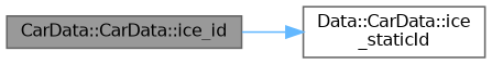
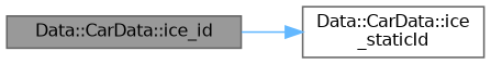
  digraph {
    rankdir=LR
    node [fontname=Helvetica fontsize=10 shape=box style=filled]
-   n1 [color=gray40 fillcolor=grey60 fontcolor=black height=0.2 label="CarData::CarData::ice_id" width=0.4]
+   n1 [color=gray40 fillcolor=grey60 fontcolor=black height=0.2 label="Data::CarData::ice_id" width=0.4]
    n2 [color=grey40 fillcolor=white height=0.2 label="Data::CarData::ice\l_staticId" width=0.4]
    n1 -> n2 [color=steelblue1 fontname=Helvetica fontsize=10 labelfontname=Helvetica labelfontsize=10 style=solid]
  }
